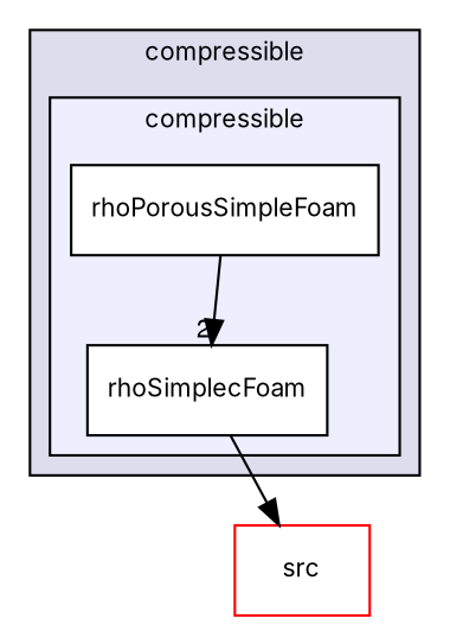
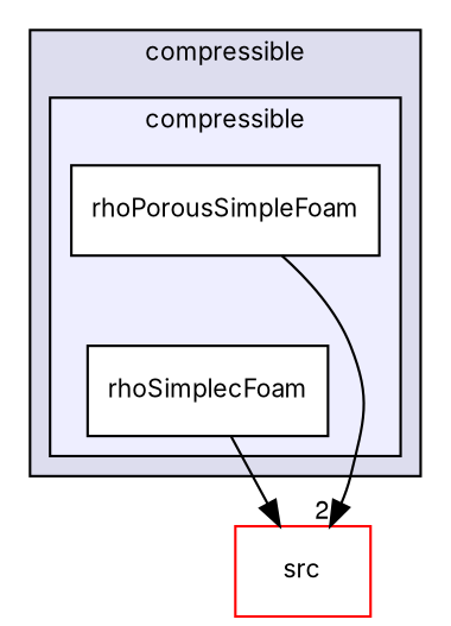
  digraph {
    compound=true
    fontname=Inter
    node [color=black fillcolor=white fontname=Inter fontsize=10 shape=box style=filled]
    edge [fontname=Inter labeldistance=1.5 labelfontname=FreeSans labelfontsize=10]
    n1 [label=rhoPorousSimpleFoam]
    n2 [label=rhoSimplecFoam]
    n3 [color=red label=src fillcolor="" style=""]
    subgraph cluster_1 {
      bgcolor="#ddddee"
      fontsize=10
      label=compressible
      pencolor=black
      subgraph cluster_2 {
        bgcolor="#eeeeff"
        fontsize=10
        label=compressible
        pencolor=black
        n1
        n2
      }
    }
-   n1 -> n2 [headlabel=2]
+   n1 -> n3 [headlabel=2]
    n2 -> n3 [headlabel=1]
  }
